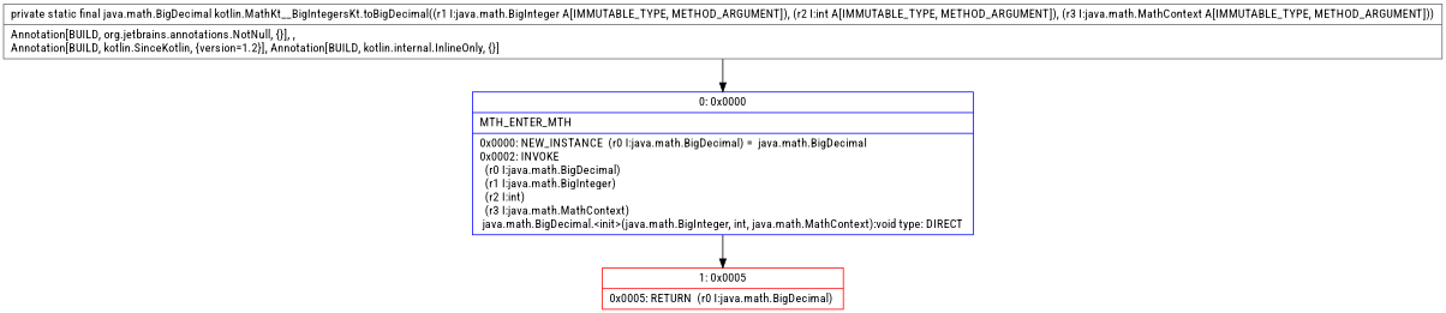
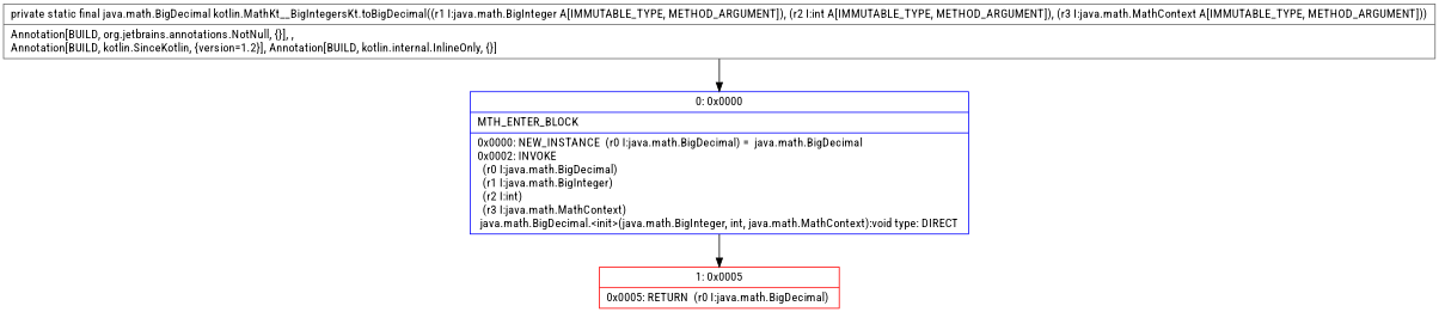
  digraph {
    fontname="Roboto Condensed"
    node [shape=record fontname="Roboto Condensed"]
    edge [arrowhead=normal fontname="Roboto Condensed"]
-   n1 [label="{0\:\ 0x0000|MTH_ENTER_MTH\l|0x0000: NEW_INSTANCE  (r0 I:java.math.BigDecimal) =  java.math.BigDecimal \l0x0002: INVOKE  \l  (r0 I:java.math.BigDecimal)\l  (r1 I:java.math.BigInteger)\l  (r2 I:int)\l  (r3 I:java.math.MathContext)\l java.math.BigDecimal.\<init\>(java.math.BigInteger, int, java.math.MathContext):void type: DIRECT \l}" color=blue]
+   n1 [label="{0\:\ 0x0000|MTH_ENTER_BLOCK\l|0x0000: NEW_INSTANCE  (r0 I:java.math.BigDecimal) =  java.math.BigDecimal \l0x0002: INVOKE  \l  (r0 I:java.math.BigDecimal)\l  (r1 I:java.math.BigInteger)\l  (r2 I:int)\l  (r3 I:java.math.MathContext)\l java.math.BigDecimal.\<init\>(java.math.BigInteger, int, java.math.MathContext):void type: DIRECT \l}" color=blue]
    n2 [label="{1\:\ 0x0005|0x0005: RETURN  (r0 I:java.math.BigDecimal) \l}" color=red]
    n3 [label="{private static final java.math.BigDecimal kotlin.MathKt__BigIntegersKt.toBigDecimal((r1 I:java.math.BigInteger A[IMMUTABLE_TYPE, METHOD_ARGUMENT]), (r2 I:int A[IMMUTABLE_TYPE, METHOD_ARGUMENT]), (r3 I:java.math.MathContext A[IMMUTABLE_TYPE, METHOD_ARGUMENT]))  | Annotation[BUILD, org.jetbrains.annotations.NotNull, \{\}], , \lAnnotation[BUILD, kotlin.SinceKotlin, \{version=1.2\}], Annotation[BUILD, kotlin.internal.InlineOnly, \{\}]\l}" color=gray40]
    n1 -> n2
    n3 -> n1
  }
